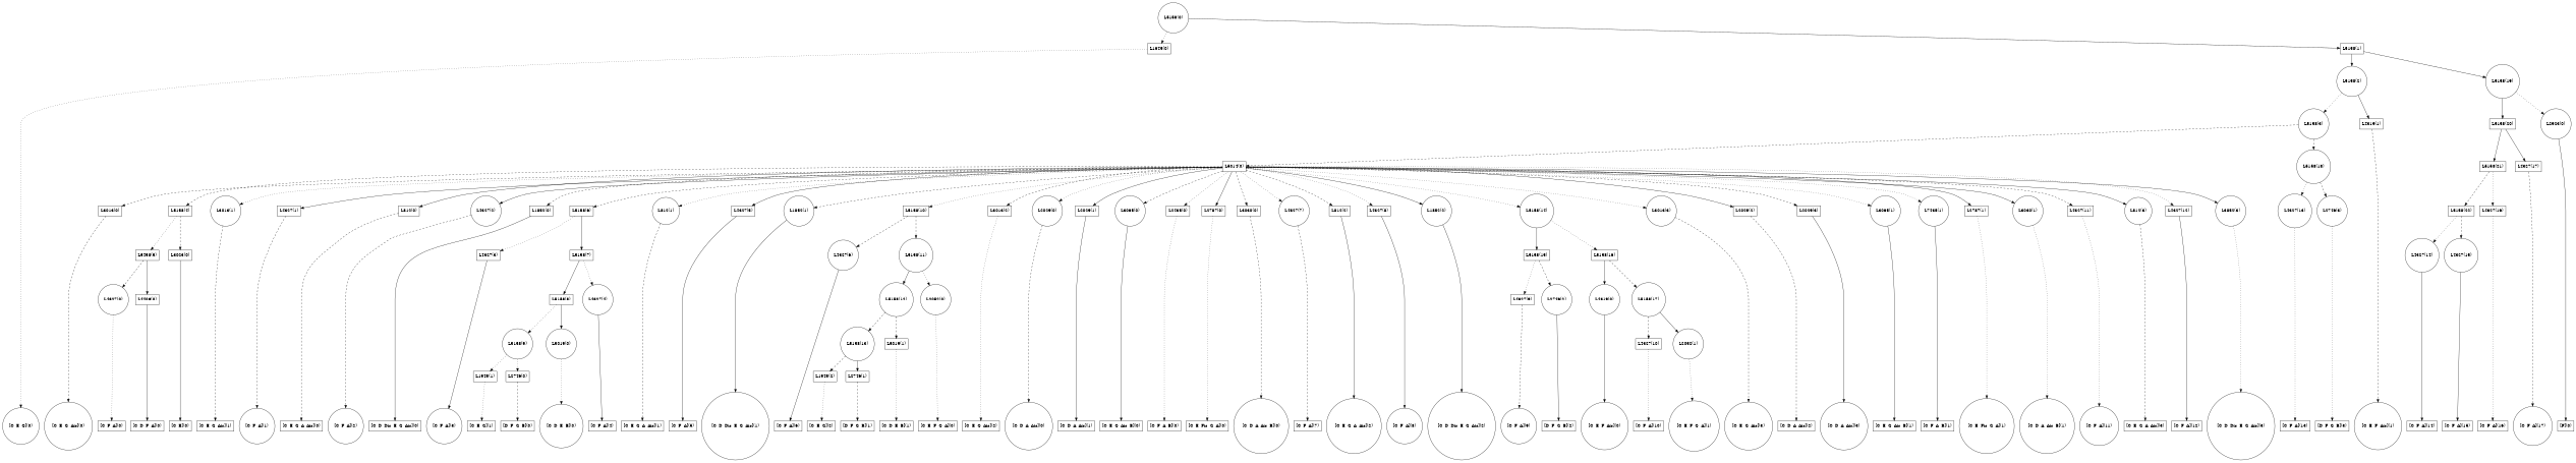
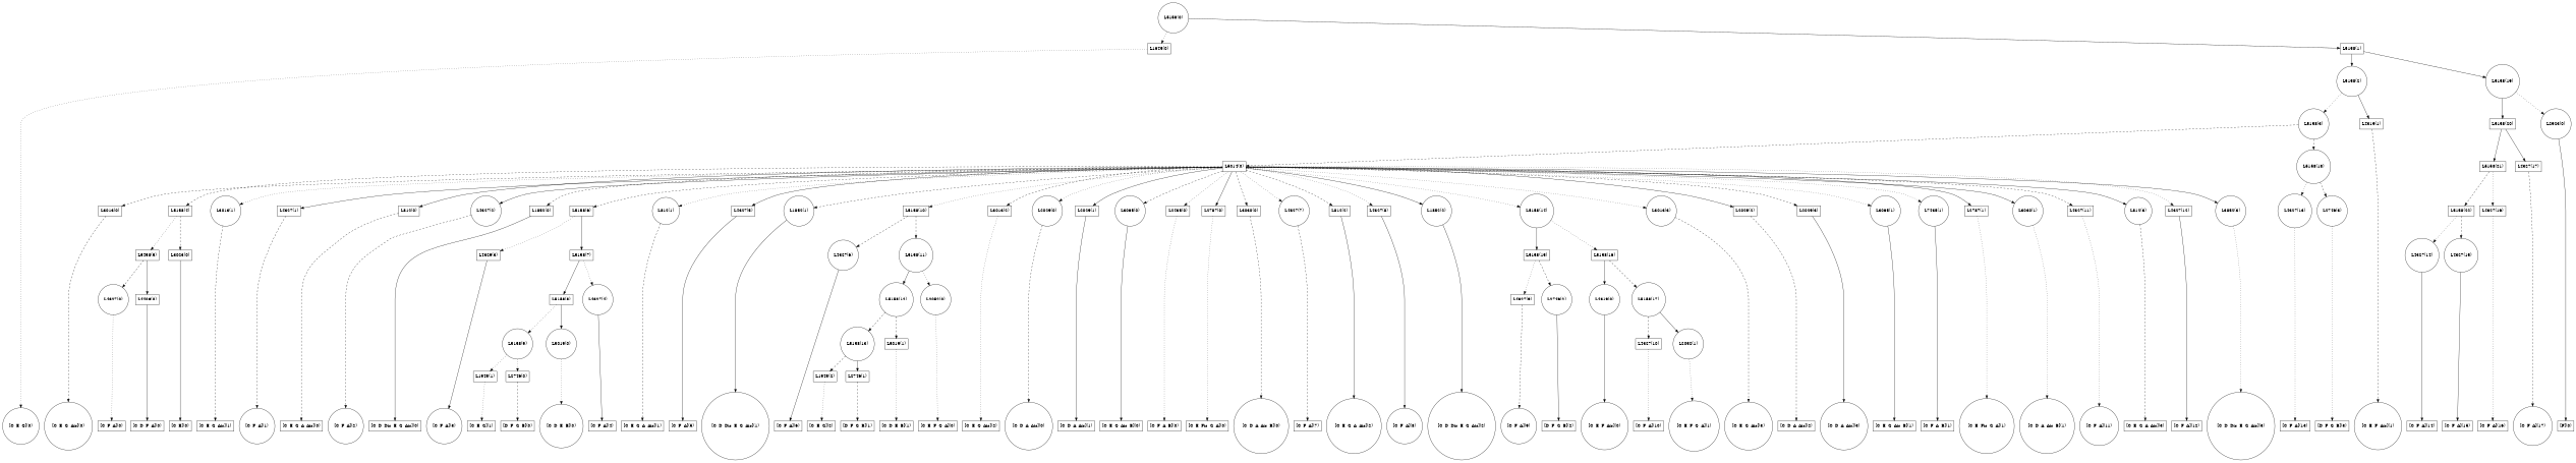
  digraph {
    node [shape=box]
    edge [style=solid]
    "L5158(0)" [shape=circle]
    n2 [label="L1645(0)"]
    "L5158(1)"
    "L5158(2)" [shape=circle]
    "L5158(19)" [shape=circle]
    "L5158(3)" [shape=circle]
    "L4319(1)"
    "L5158(20)"
    "L2923(0)" [shape=circle]
    "L5014(0)"
    "L5158(18)" [shape=circle]
    "L5158(21)"
    "L4327(17)"
    "L3013(0)"
    "L5158(4)"
    "L3013(1)" [shape=circle]
    "L4327(1)"
    "L812(0)"
    "L4327(2)" [shape=circle]
    "L1852(0)"
    "L5158(6)"
    "L812(1)" [shape=circle]
    "L4327(5)"
    "L1852(1)" [shape=circle]
    "L5158(10)"
    "L3013(2)"
    "L2029(0)" [shape=circle]
    "L2029(1)"
    "L3065(0)" [shape=circle]
    "L2435(0)"
    "L2787(0)"
    "L3030(0)"
    "L4327(7)" [shape=circle]
    "L812(2)"
    "L4327(8)"
    "L1852(2)" [shape=circle]
    "L5158(14)" [shape=circle]
    "L3013(3)" [shape=circle]
    "L2029(2)"
    "L2029(3)"
    "L3065(1)" [shape=circle]
    n42 [label="L7435(1)" shape=circle]
    "L2787(1)"
    "L3030(1)" [shape=circle]
    "L4327(11)"
    "L812(3)" [shape=circle]
    "L4327(12)"
    n48 [label="L3852(3)" shape=circle]
    "L4327(13)" [shape=circle]
    "L2746(3)" [shape=circle]
    "L5158(22)"
    "L4327(16)"
    n53 [label="L5458(5)"]
    "L3023(0)"
-   "L4327(3)"
+   "L4327(3)" [label="L4329(3)"]
    "L5158(7)"
    "L4327(6)" [shape=circle]
    "L5158(11)" [shape=circle]
    "L5158(15)"
    "L5158(16)"
    "L4327(14)" [shape=circle]
    "L4327(15)" [shape=circle]
    "L4327(0)" [shape=circle]
    "L4406(0)"
    "L5158(8)"
    "L4327(4)" [shape=circle]
    "L5158(12)" [shape=circle]
    "L2052(0)" [shape=circle]
    "L4327(9)"
    "L2746(2)" [shape=circle]
    "L4319(0)" [shape=circle]
    "L5158(17)" [shape=circle]
    "L5158(9)" [shape=circle]
    "L5019(0)" [shape=circle]
    "L5158(13)" [shape=circle]
    "L5019(1)"
    "L4327(10)"
    "L2052(1)" [shape=circle]
    "L1945(1)"
    "L2746(0)"
    "L1945(2)"
    "L2746(1)"
    "[C  E  G](0)" [shape=circle]
    "[C  E  G  Ais](0)" [shape=circle]
    "[C  F  A](0)"
    "[C  D  F  A](0)"
    "[C  E](0)"
    "[C  E  G  Ais](1)"
    "[C  F  A](1)" [shape=circle]
    "[C  E  G  A  Ais](0)"
    "[C  F  A](2)" [shape=circle]
    "[C  D  Dis  E  G  Ais](0)"
    "[C  F  A](3)" [shape=circle]
    "[C  E  G](1)"
    "[D  F  G  B](0)"
    "[C  D  E  B](0)" [shape=circle]
    "[C  F  A](4)"
    "[C  E  G  A  Ais](1)"
    "[C  F  A](5)"
    "[C  D  Dis  E  G  Ais](1)" [shape=circle]
    "[C  F  A](6)"
    "[C  E  G](2)"
    "[D  F  G  B](1)"
    "[C  D  E  B](1)"
    "[C  E  F  G  A](0)"
    "[C  E  G  Ais](2)"
    "[C  D  A  Ais](0)" [shape=circle]
    "[C  D  A  Ais](1)"
    "[C  E  G  Ais  B](0)"
    "[C  F  A  B](0)"
    "[C  E  Fis  G  A](0)"
    "[C  D  A  Ais  B](0)" [shape=circle]
    "[C  F  A](7)"
    "[C  E  G  A  Ais](2)" [shape=circle]
    "[C  F  A](8)" [shape=circle]
    "[C  D  Dis  E  G  Ais](2)" [shape=circle]
    "[C  F  A](9)" [shape=circle]
    "[D  F  G  B](2)"
    "[C  E  F  Ais](0)" [shape=circle]
    "[C  F  A](10)"
    "[C  E  F  G  A](1)" [shape=circle]
    "[C  E  G  Ais](3)" [shape=circle]
    "[C  D  A  Ais](2)"
    "[C  D  A  Ais](3)" [shape=circle]
    "[C  E  G  Ais  B](1)"
    "[C  F  A  B](1)"
    "[C  E  Fis  G  A](1)" [shape=circle]
    "[C  D  A  Ais  B](1)" [shape=circle]
    "[C  F  A](11)" [shape=circle]
    "[C  E  G  A  Ais](3)"
    "[C  F  A](12)"
    "[C  D  Dis  E  G  Ais](3)" [shape=circle]
    "[C  F  A](13)"
    "[D  F  G  B](3)"
    "[C  E  F  Ais](1)" [shape=circle]
    "[C  F  A](14)"
    "[C  F  A](15)"
    "[C  F  A](16)"
    "[C  F  A](17)" [shape=circle]
    "[F](0)"
    subgraph sub_1 {
      rank=min
      "L5158(0)"
    }
    subgraph sub_2 {
      rank=same
      n2
      "L5158(1)"
    }
    subgraph sub_3 {
      rank=same
      "L5158(2)"
      "L5158(19)"
    }
    subgraph sub_4 {
      rank=same
      "L5158(3)"
      "L4319(1)"
      "L5158(20)"
      "L2923(0)"
    }
    subgraph sub_5 {
      rank=same
      "L5014(0)"
      "L5158(18)"
      "L5158(21)"
      "L4327(17)"
    }
    subgraph sub_6 {
      rank=same
      "L3013(0)"
      "L5158(4)"
      "L3013(1)"
      "L4327(1)"
      "L812(0)"
      "L4327(2)"
      "L1852(0)"
      "L5158(6)"
      "L812(1)"
      "L4327(5)"
      "L1852(1)"
      "L5158(10)"
      "L3013(2)"
      "L2029(0)"
      "L2029(1)"
      "L3065(0)"
      "L2435(0)"
      "L2787(0)"
      "L3030(0)"
      "L4327(7)"
      "L812(2)"
      "L4327(8)"
      "L1852(2)"
      "L5158(14)"
      "L3013(3)"
      "L2029(2)"
      "L2029(3)"
      "L3065(1)"
      n42
      "L2787(1)"
      "L3030(1)"
      "L4327(11)"
      "L812(3)"
      "L4327(12)"
      n48
      "L4327(13)"
      "L2746(3)"
      "L5158(22)"
      "L4327(16)"
    }
    subgraph sub_7 {
      rank=same
      n53
      "L3023(0)"
      "L4327(3)"
      "L5158(7)"
      "L4327(6)"
      "L5158(11)"
      "L5158(15)"
      "L5158(16)"
      "L4327(14)"
      "L4327(15)"
    }
    subgraph sub_8 {
      rank=same
      "L4327(0)"
      "L4406(0)"
      "L5158(8)"
      "L4327(4)"
      "L5158(12)"
      "L2052(0)"
      "L4327(9)"
      "L2746(2)"
      "L4319(0)"
      "L5158(17)"
    }
    subgraph sub_9 {
      rank=same
      "L5158(9)"
      "L5019(0)"
      "L5158(13)"
      "L5019(1)"
      "L4327(10)"
      "L2052(1)"
    }
    subgraph sub_10 {
      rank=same
      "L1945(1)"
      "L2746(0)"
      "L1945(2)"
      "L2746(1)"
    }
    subgraph sub_11 {
      rank=max
      "[C  E  G](0)"
      "[C  E  G  Ais](0)"
      "[C  F  A](0)"
      "[C  D  F  A](0)"
      "[C  E](0)"
      "[C  E  G  Ais](1)"
      "[C  F  A](1)"
      "[C  E  G  A  Ais](0)"
      "[C  F  A](2)"
      "[C  D  Dis  E  G  Ais](0)"
      "[C  F  A](3)"
      "[C  E  G](1)"
      "[D  F  G  B](0)"
      "[C  D  E  B](0)"
      "[C  F  A](4)"
      "[C  E  G  A  Ais](1)"
      "[C  F  A](5)"
      "[C  D  Dis  E  G  Ais](1)"
      "[C  F  A](6)"
      "[C  E  G](2)"
      "[D  F  G  B](1)"
      "[C  D  E  B](1)"
      "[C  E  F  G  A](0)"
      "[C  E  G  Ais](2)"
      "[C  D  A  Ais](0)"
      "[C  D  A  Ais](1)"
      "[C  E  G  Ais  B](0)"
      "[C  F  A  B](0)"
      "[C  E  Fis  G  A](0)"
      "[C  D  A  Ais  B](0)"
      "[C  F  A](7)"
      "[C  E  G  A  Ais](2)"
      "[C  F  A](8)"
      "[C  D  Dis  E  G  Ais](2)"
      "[C  F  A](9)"
      "[D  F  G  B](2)"
      "[C  E  F  Ais](0)"
      "[C  F  A](10)"
      "[C  E  F  G  A](1)"
      "[C  E  G  Ais](3)"
      "[C  D  A  Ais](2)"
      "[C  D  A  Ais](3)"
      "[C  E  G  Ais  B](1)"
      "[C  F  A  B](1)"
      "[C  E  Fis  G  A](1)"
      "[C  D  A  Ais  B](1)"
      "[C  F  A](11)"
      "[C  E  G  A  Ais](3)"
      "[C  F  A](12)"
      "[C  D  Dis  E  G  Ais](3)"
      "[C  F  A](13)"
      "[D  F  G  B](3)"
      "[C  E  F  Ais](1)"
      "[C  F  A](14)"
      "[C  F  A](15)"
      "[C  F  A](16)"
      "[C  F  A](17)"
      "[F](0)"
    }
    "L5158(0)" -> n2 [style=dotted]
    "L5158(0)" -> "L5158(1)"
    n2 -> "[C  E  G](0)" [style=dotted]
    "L5158(1)" -> "L5158(2)"
    "L5158(1)" -> "L5158(19)"
    "L5158(2)" -> "L5158(3)" [style=dotted]
    "L5158(2)" -> "L4319(1)"
    "L5158(19)" -> "L5158(20)"
    "L5158(19)" -> "L2923(0)" [style=dotted]
    "L5158(3)" -> "L5014(0)" [style=dashed]
    "L5158(3)" -> "L5158(18)" [style=dashed]
    "L4319(1)" -> "[C  E  F  Ais](1)" [style=dashed]
    "L5158(20)" -> "L5158(21)"
    "L5158(20)" -> "L4327(17)"
    "L2923(0)" -> "[F](0)"
    "L5014(0)" -> "L3013(0)" [style=dashed]
    "L5014(0)" -> "L5158(4)" [style=dashed]
    "L5014(0)" -> "L3013(1)" [style=dotted]
    "L5014(0)" -> "L4327(1)"
    "L5014(0)" -> "L812(0)"
    "L5014(0)" -> "L4327(2)"
    "L5014(0)" -> "L1852(0)" [style=dashed]
    "L5014(0)" -> "L5158(6)" [style=dashed]
    "L5014(0)" -> "L812(1)" [style=dotted]
    "L5014(0)" -> "L4327(5)"
    "L5014(0)" -> "L1852(1)" [style=dashed]
    "L5014(0)" -> "L5158(10)" [style=dotted]
    "L5014(0)" -> "L3013(2)" [style=dashed]
    "L5014(0)" -> "L2029(0)" [style=dotted]
    "L5014(0)" -> "L2029(1)"
    "L5014(0)" -> "L3065(0)" [style=dashed]
    "L5014(0)" -> "L2435(0)" [style=dotted]
    "L5014(0)" -> "L2787(0)"
    "L5014(0)" -> "L3030(0)" [style=dashed]
    "L5014(0)" -> "L4327(7)" [style=dotted]
    "L5014(0)" -> "L812(2)" [style=dashed]
    "L5014(0)" -> "L4327(8)" [style=dotted]
    "L5014(0)" -> "L1852(2)"
    "L5014(0)" -> "L5158(14)" [style=dotted]
    "L5014(0)" -> "L3013(3)" [style=dotted]
    "L5014(0)" -> "L2029(2)"
    "L5014(0)" -> "L2029(3)" [style=dashed]
    "L5014(0)" -> "L3065(1)" [style=dotted]
    "L5014(0)" -> n42 [style=dotted]
    "L5014(0)" -> "L2787(1)"
    "L5014(0)" -> "L3030(1)"
    "L5014(0)" -> "L4327(11)" [style=dashed]
    "L5014(0)" -> "L812(3)"
    "L5014(0)" -> "L4327(12)" [style=dotted]
    "L5014(0)" -> n48
    "L5158(18)" -> "L4327(13)" [style=dotted]
    "L5158(18)" -> "L2746(3)" [style=dashed]
    "L5158(21)" -> "L5158(22)" [style=dashed]
    "L5158(21)" -> "L4327(16)" [style=dotted]
    "L4327(17)" -> "[C  F  A](17)" [style=dashed]
    "L3013(0)" -> "[C  E  G  Ais](0)" [style=dashed]
    "L5158(4)" -> n53 [style=dotted]
    "L5158(4)" -> "L3023(0)" [style=dashed]
    "L3013(1)" -> "[C  E  G  Ais](1)" [style=dashed]
    "L4327(1)" -> "[C  F  A](1)" [style=dashed]
    "L812(0)" -> "[C  E  G  A  Ais](0)" [style=dashed]
    "L4327(2)" -> "[C  F  A](2)" [style=dashed]
    "L1852(0)" -> "[C  D  Dis  E  G  Ais](0)"
    "L5158(6)" -> "L4327(3)" [style=dotted]
    "L5158(6)" -> "L5158(7)"
    "L812(1)" -> "[C  E  G  A  Ais](1)" [style=dashed]
    "L4327(5)" -> "[C  F  A](5)"
    "L1852(1)" -> "[C  D  Dis  E  G  Ais](1)"
    "L5158(10)" -> "L4327(6)" [style=dashed]
    "L5158(10)" -> "L5158(11)" [style=dashed]
    "L3013(2)" -> "[C  E  G  Ais](2)" [style=dotted]
    "L2029(0)" -> "[C  D  A  Ais](0)" [style=dashed]
    "L2029(1)" -> "[C  D  A  Ais](1)"
    "L3065(0)" -> "[C  E  G  Ais  B](0)"
    "L2435(0)" -> "[C  F  A  B](0)" [style=dotted]
    "L2787(0)" -> "[C  E  Fis  G  A](0)" [style=dotted]
    "L3030(0)" -> "[C  D  A  Ais  B](0)" [style=dashed]
    "L4327(7)" -> "[C  F  A](7)" [style=dashed]
    "L812(2)" -> "[C  E  G  A  Ais](2)"
    "L4327(8)" -> "[C  F  A](8)"
    "L1852(2)" -> "[C  D  Dis  E  G  Ais](2)"
    "L5158(14)" -> "L5158(15)"
    "L5158(14)" -> "L5158(16)" [style=dotted]
    "L3013(3)" -> "[C  E  G  Ais](3)" [style=dashed]
    "L2029(2)" -> "[C  D  A  Ais](2)" [style=dashed]
    "L2029(3)" -> "[C  D  A  Ais](3)"
    "L3065(1)" -> "[C  E  G  Ais  B](1)"
    n42 -> "[C  F  A  B](1)"
    "L2787(1)" -> "[C  E  Fis  G  A](1)" [style=dotted]
    "L3030(1)" -> "[C  D  A  Ais  B](1)" [style=dotted]
    "L4327(11)" -> "[C  F  A](11)" [style=dotted]
    "L812(3)" -> "[C  E  G  A  Ais](3)" [style=dashed]
    "L4327(12)" -> "[C  F  A](12)"
    n48 -> "[C  D  Dis  E  G  Ais](3)" [style=dotted]
    "L4327(13)" -> "[C  F  A](13)" [style=dotted]
    "L2746(3)" -> "[D  F  G  B](3)" [style=dotted]
    "L5158(22)" -> "L4327(14)" [style=dotted]
    "L5158(22)" -> "L4327(15)" [style=dashed]
    "L4327(16)" -> "[C  F  A](16)" [style=dotted]
    n53 -> "L4327(0)" [style=dashed]
    n53 -> "L4406(0)"
    "L3023(0)" -> "[C  E](0)"
    "L4327(3)" -> "[C  F  A](3)"
    "L5158(7)" -> "L5158(8)"
    "L5158(7)" -> "L4327(4)" [style=dotted]
    "L4327(6)" -> "[C  F  A](6)"
    "L5158(11)" -> "L5158(12)"
    "L5158(11)" -> "L2052(0)" [style=dotted]
    "L5158(15)" -> "L4327(9)" [style=dotted]
    "L5158(15)" -> "L2746(2)" [style=dashed]
    "L5158(16)" -> "L4319(0)"
    "L5158(16)" -> "L5158(17)" [style=dashed]
    "L4327(14)" -> "[C  F  A](14)"
    "L4327(15)" -> "[C  F  A](15)"
    "L4327(0)" -> "[C  F  A](0)" [style=dotted]
    "L4406(0)" -> "[C  D  F  A](0)"
    "L5158(8)" -> "L5158(9)" [style=dotted]
    "L5158(8)" -> "L5019(0)"
    "L4327(4)" -> "[C  F  A](4)"
    "L5158(12)" -> "L5158(13)" [style=dashed]
    "L5158(12)" -> "L5019(1)" [style=dashed]
    "L2052(0)" -> "[C  E  F  G  A](0)" [style=dotted]
    "L4327(9)" -> "[C  F  A](9)" [style=dashed]
    "L2746(2)" -> "[D  F  G  B](2)"
    "L4319(0)" -> "[C  E  F  Ais](0)"
    "L5158(17)" -> "L4327(10)" [style=dashed]
    "L5158(17)" -> "L2052(1)"
    "L5158(9)" -> "L1945(1)" [style=dotted]
    "L5158(9)" -> "L2746(0)" [style=dotted]
    "L5019(0)" -> "[C  D  E  B](0)" [style=dotted]
    "L5158(13)" -> "L1945(2)" [style=dashed]
    "L5158(13)" -> "L2746(1)"
    "L5019(1)" -> "[C  D  E  B](1)" [style=dotted]
    "L4327(10)" -> "[C  F  A](10)" [style=dotted]
    "L2052(1)" -> "[C  E  F  G  A](1)" [style=dotted]
    "L1945(1)" -> "[C  E  G](1)" [style=dotted]
    "L2746(0)" -> "[D  F  G  B](0)" [style=dashed]
    "L1945(2)" -> "[C  E  G](2)" [style=dotted]
    "L2746(1)" -> "[D  F  G  B](1)" [style=dashed]
  }
